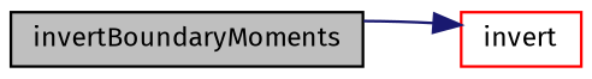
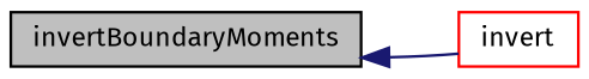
  digraph {
    rankdir=LR
    fontname="Fira Sans"
    node [fontname="Fira Sans" fontsize=10 shape=record]
    n1 [color=black fillcolor=grey75 fontcolor=black height=0.2 label=invertBoundaryMoments style=filled width=0.4]
    n2 [color=red height=0.2 label=invert width=0.4]
-   n2 -> n1 [color=midnightblue dir=back fontname="Fira Sans" fontsize=10 labelfontname=Helvetica labelfontsize=10 style=solid]
+   n1 -> n2 [color=midnightblue dir=back fontname="Fira Sans" fontsize=10 labelfontname=Helvetica labelfontsize=10 style=solid]
  }
